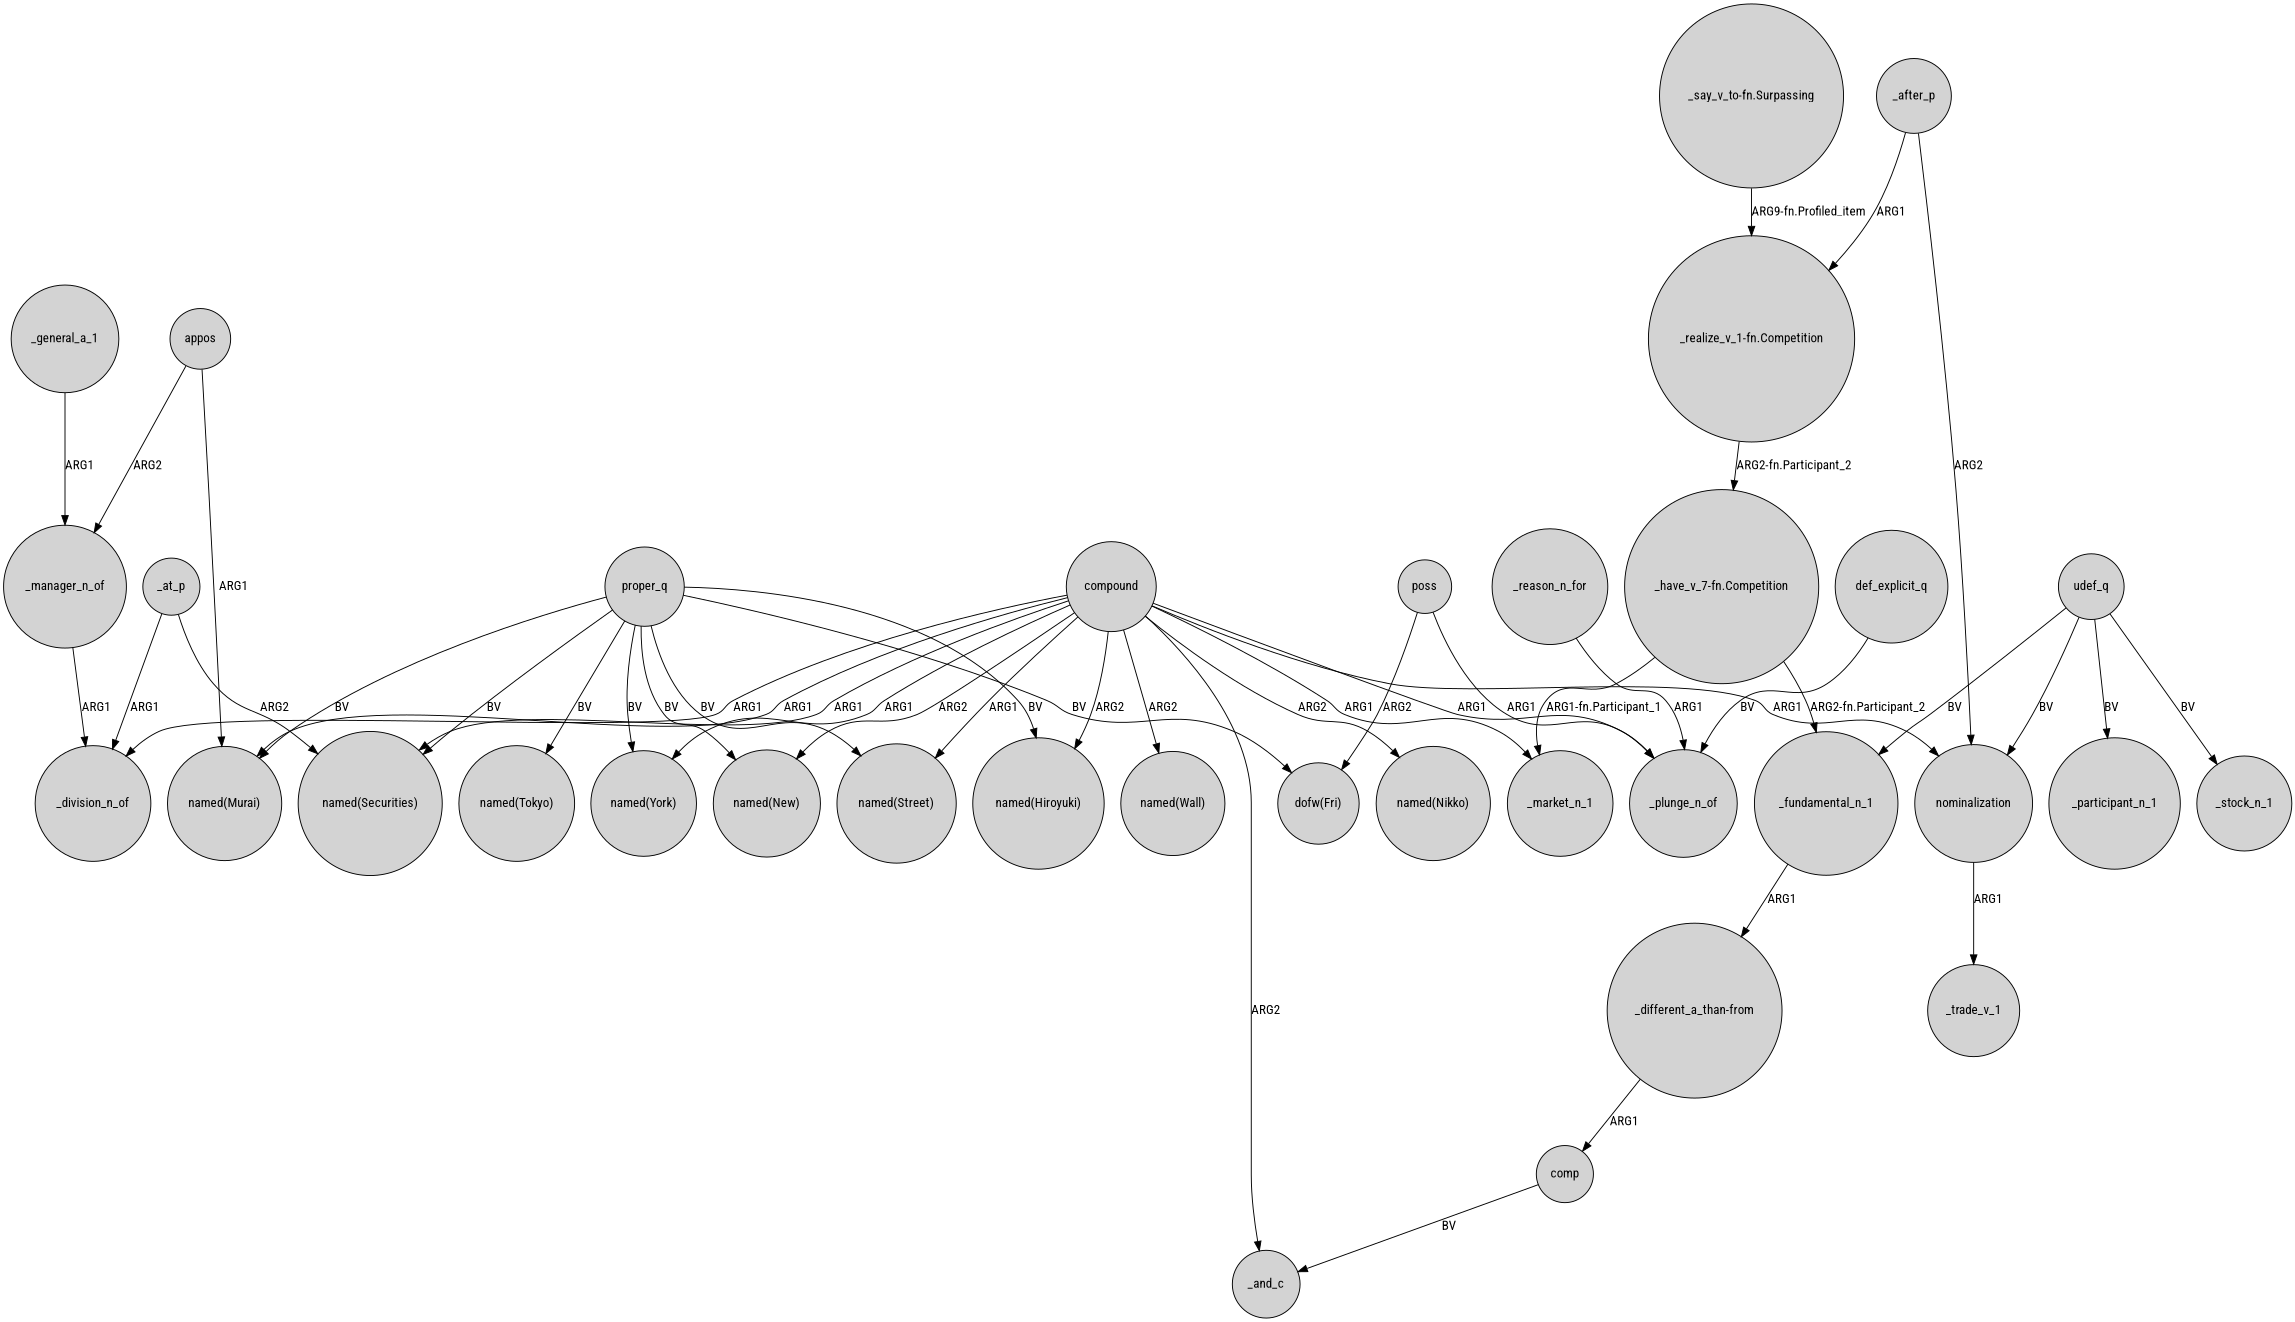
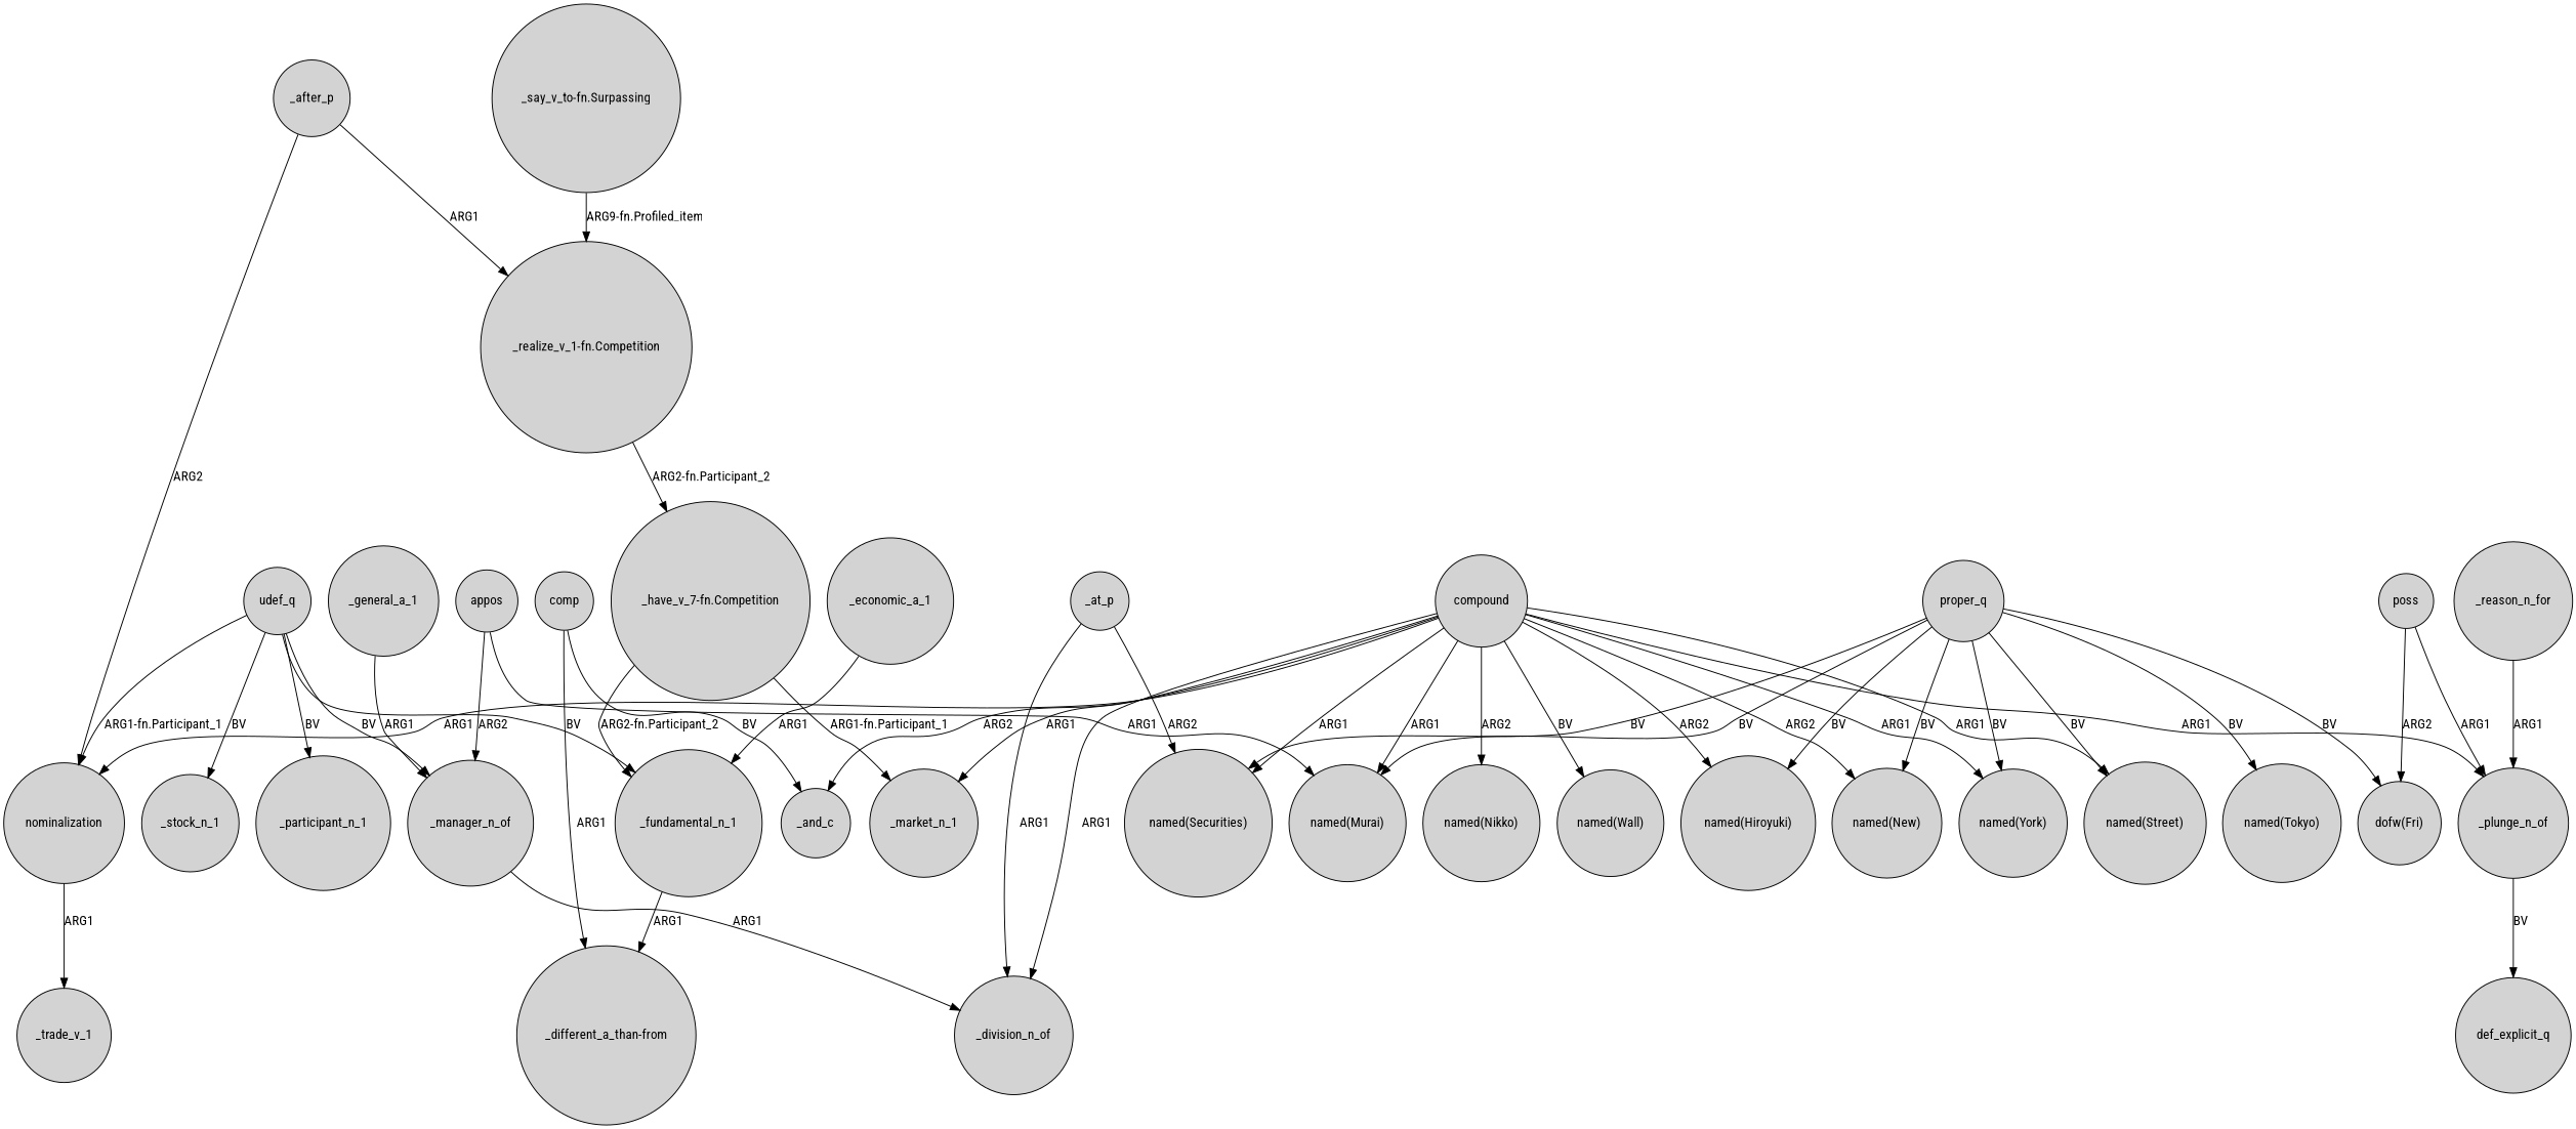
  digraph {
    fontname="Roboto Condensed"
    node [fontname="Roboto Condensed" shape=circle style=filled]
    edge [fontname="Roboto Condensed"]
    appos
    "named(Murai)"
    _manager_n_of
    _division_n_of
    _reason_n_for
    _plunge_n_of
    compound
    _market_n_1
    "named(Securities)"
    "named(New)"
    nominalization
    _and_c
    "named(York)"
    "named(Nikko)"
    "named(Wall)"
    "named(Street)"
    "named(Hiroyuki)"
    _trade_v_1
    def_explicit_q
    proper_q
    "dofw(Fri)"
    "named(Tokyo)"
    udef_q
    _stock_n_1
    _participant_n_1
    _fundamental_n_1
    "_different_a_than-from"
    poss
    n29 [label="_have_v_7-fn.Competition"]
    "_say_v_to-fn.Surpassing"
    "_realize_v_1-fn.Competition"
    _after_p
    comp
+   _economic_a_1
    _at_p
    _general_a_1
    appos -> "named(Murai)" [label=ARG1]
    appos -> _manager_n_of [label=ARG2]
    _manager_n_of -> _division_n_of [label=ARG1]
    _reason_n_for -> _plunge_n_of [label=ARG1]
    compound -> "named(Murai)" [label=ARG1]
    compound -> _division_n_of [label=ARG1]
    compound -> _plunge_n_of [label=ARG1]
    compound -> _market_n_1 [label=ARG1]
    compound -> "named(Securities)" [label=ARG1]
    compound -> "named(New)" [label=ARG2]
    compound -> nominalization [label=ARG1]
    compound -> _and_c [label=ARG2]
    compound -> "named(York)" [label=ARG1]
    compound -> "named(Nikko)" [label=ARG2]
-   compound -> "named(Wall)" [label=ARG2]
+   compound -> "named(Wall)" [label=BV]
    compound -> "named(Street)" [label=ARG1]
    compound -> "named(Hiroyuki)" [label=ARG2]
    nominalization -> _trade_v_1 [label=ARG1]
-   def_explicit_q -> _plunge_n_of [label=BV]
+   _plunge_n_of -> def_explicit_q [label=BV]
    proper_q -> "named(Murai)" [label=BV]
    proper_q -> "named(Securities)" [label=BV]
    proper_q -> "named(New)" [label=BV]
    proper_q -> "named(York)" [label=BV]
    proper_q -> "named(Street)" [label=BV]
    proper_q -> "named(Hiroyuki)" [label=BV]
    proper_q -> "dofw(Fri)" [label=BV]
    proper_q -> "named(Tokyo)" [label=BV]
-   udef_q -> nominalization [label=BV]
+   udef_q -> _manager_n_of [label=BV]
+   udef_q -> nominalization [label="ARG1-fn.Participant_1"]
    udef_q -> _stock_n_1 [label=BV]
    udef_q -> _participant_n_1 [label=BV]
    udef_q -> _fundamental_n_1 [label=BV]
    _fundamental_n_1 -> "_different_a_than-from" [label=ARG1]
    poss -> _plunge_n_of [label=ARG1]
    poss -> "dofw(Fri)" [label=ARG2]
    n29 -> _market_n_1 [label="ARG1-fn.Participant_1"]
    n29 -> _fundamental_n_1 [label="ARG2-fn.Participant_2"]
    "_say_v_to-fn.Surpassing" -> "_realize_v_1-fn.Competition" [label="ARG9-fn.Profiled_item"]
    "_realize_v_1-fn.Competition" -> n29 [label="ARG2-fn.Participant_2"]
    _after_p -> nominalization [label=ARG2]
    _after_p -> "_realize_v_1-fn.Competition" [label=ARG1]
    comp -> _and_c [label=BV]
-   "_different_a_than-from" -> comp [label=ARG1]
+   comp -> "_different_a_than-from" [label=ARG1]
+   _economic_a_1 -> _fundamental_n_1 [label=ARG1]
    _at_p -> _division_n_of [label=ARG1]
    _at_p -> "named(Securities)" [label=ARG2]
    _general_a_1 -> _manager_n_of [label=ARG1]
  }
